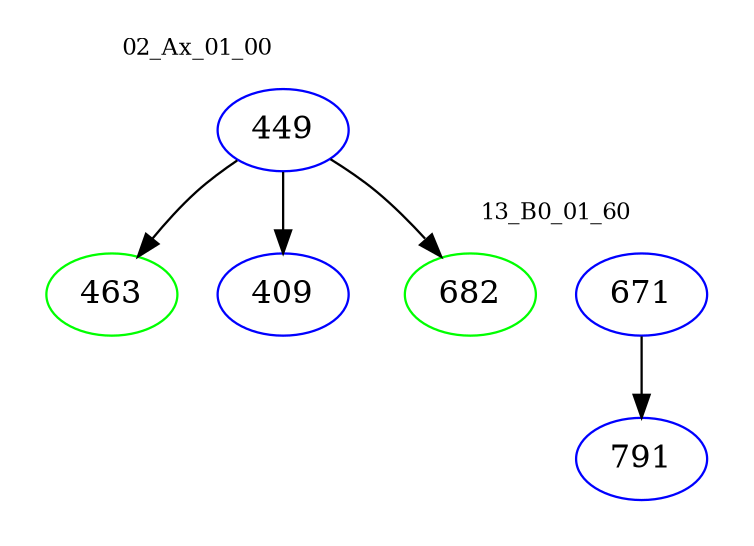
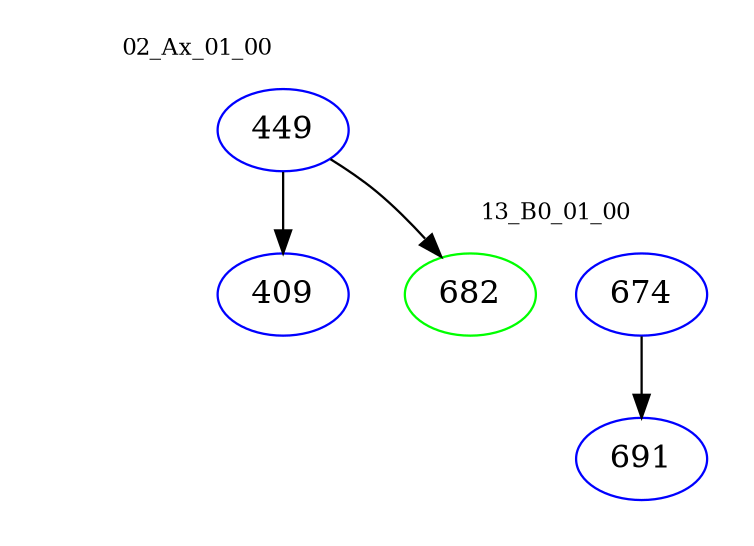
  digraph {
    node [color=blue]
    edge [color=black]
    n1 [label=449]
-   n2 [color=green label=463]
    n3 [label=409]
-   n4 [label=671]
+   n4 [label=674]
    n5 [color=green label=682]
-   n6 [label=791]
+   n6 [label=691]
    subgraph cluster_1 {
      color=white
      fontsize=10
      label="02_Ax_01_00"
      n1
-     n2
      n3
    }
    subgraph cluster_2 {
      color=white
      fontsize=10
-     label="13_B0_01_60"
+     label="13_B0_01_00"
      n4
      n5
      n6
    }
-   n1 -> n2
    n1 -> n3
    n1 -> n5
    n4 -> n6
  }
